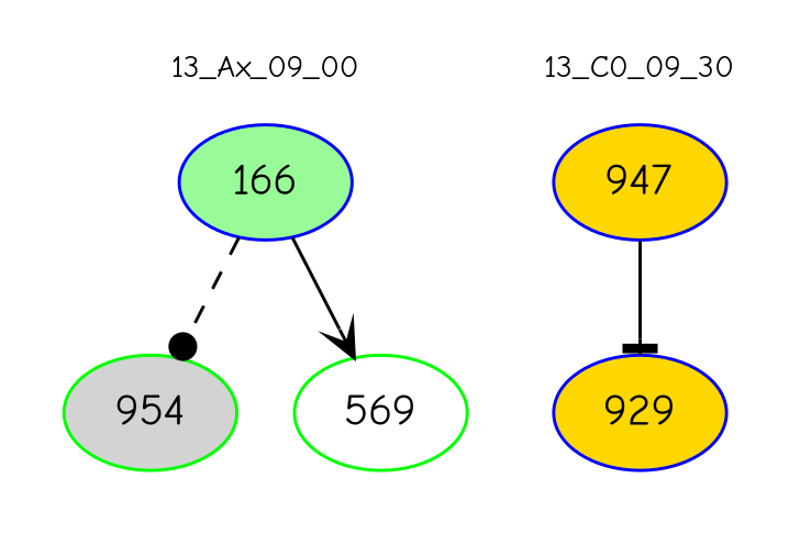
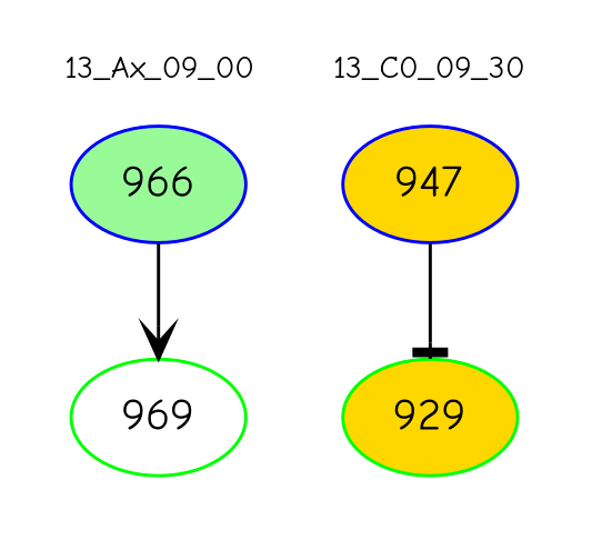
  digraph {
    fontname="Comic Neue"
    node [color=green fillcolor=gold fontname="Comic Neue" style=filled]
    edge [color=black fontname="Comic Neue" style=solid]
-   n1 [color=blue fillcolor=palegreen label=166]
-   n2 [fillcolor=lightgrey label=954]
-   n3 [fillcolor=white label=569]
+   n1 [color=blue fillcolor=palegreen label=966]
+   n3 [fillcolor=white label=969]
    n4 [color=blue label=947]
-   n5 [color=blue label=929]
+   n5 [label=929]
    subgraph cluster_1 {
      color=white
      fontsize=10
      label="13_Ax_09_00"
      n1
-     n2
      n3
    }
    subgraph cluster_2 {
      color=white
      fontsize=10
      label="13_C0_09_30"
      n4
      n5
    }
-   n1 -> n2 [arrowhead=dot style=dashed]
    n1 -> n3 [arrowhead=vee]
    n4 -> n5 [arrowhead=tee]
  }
